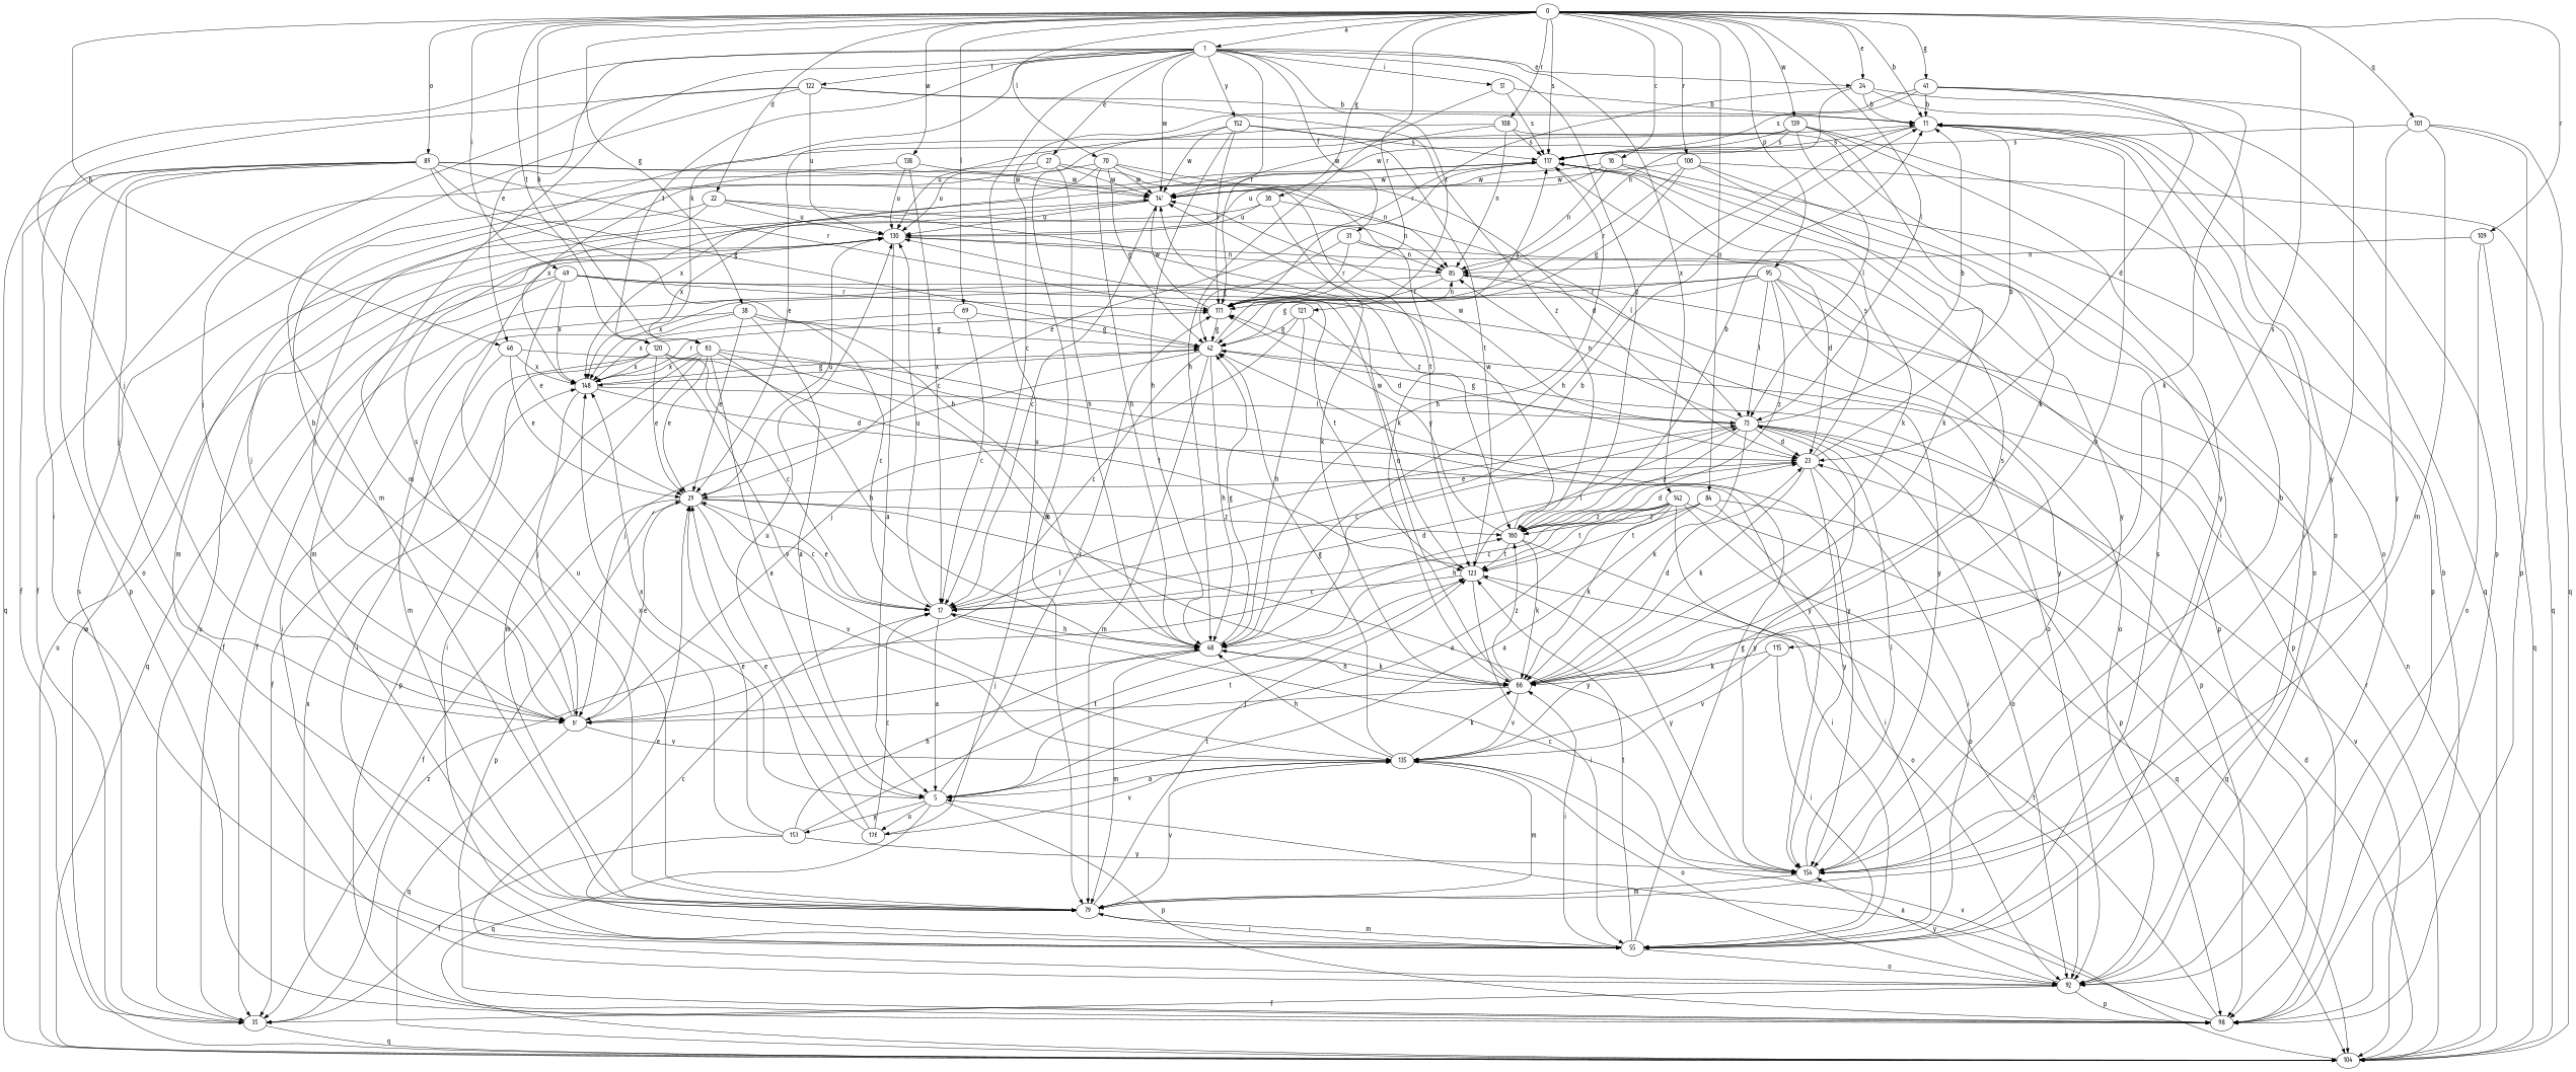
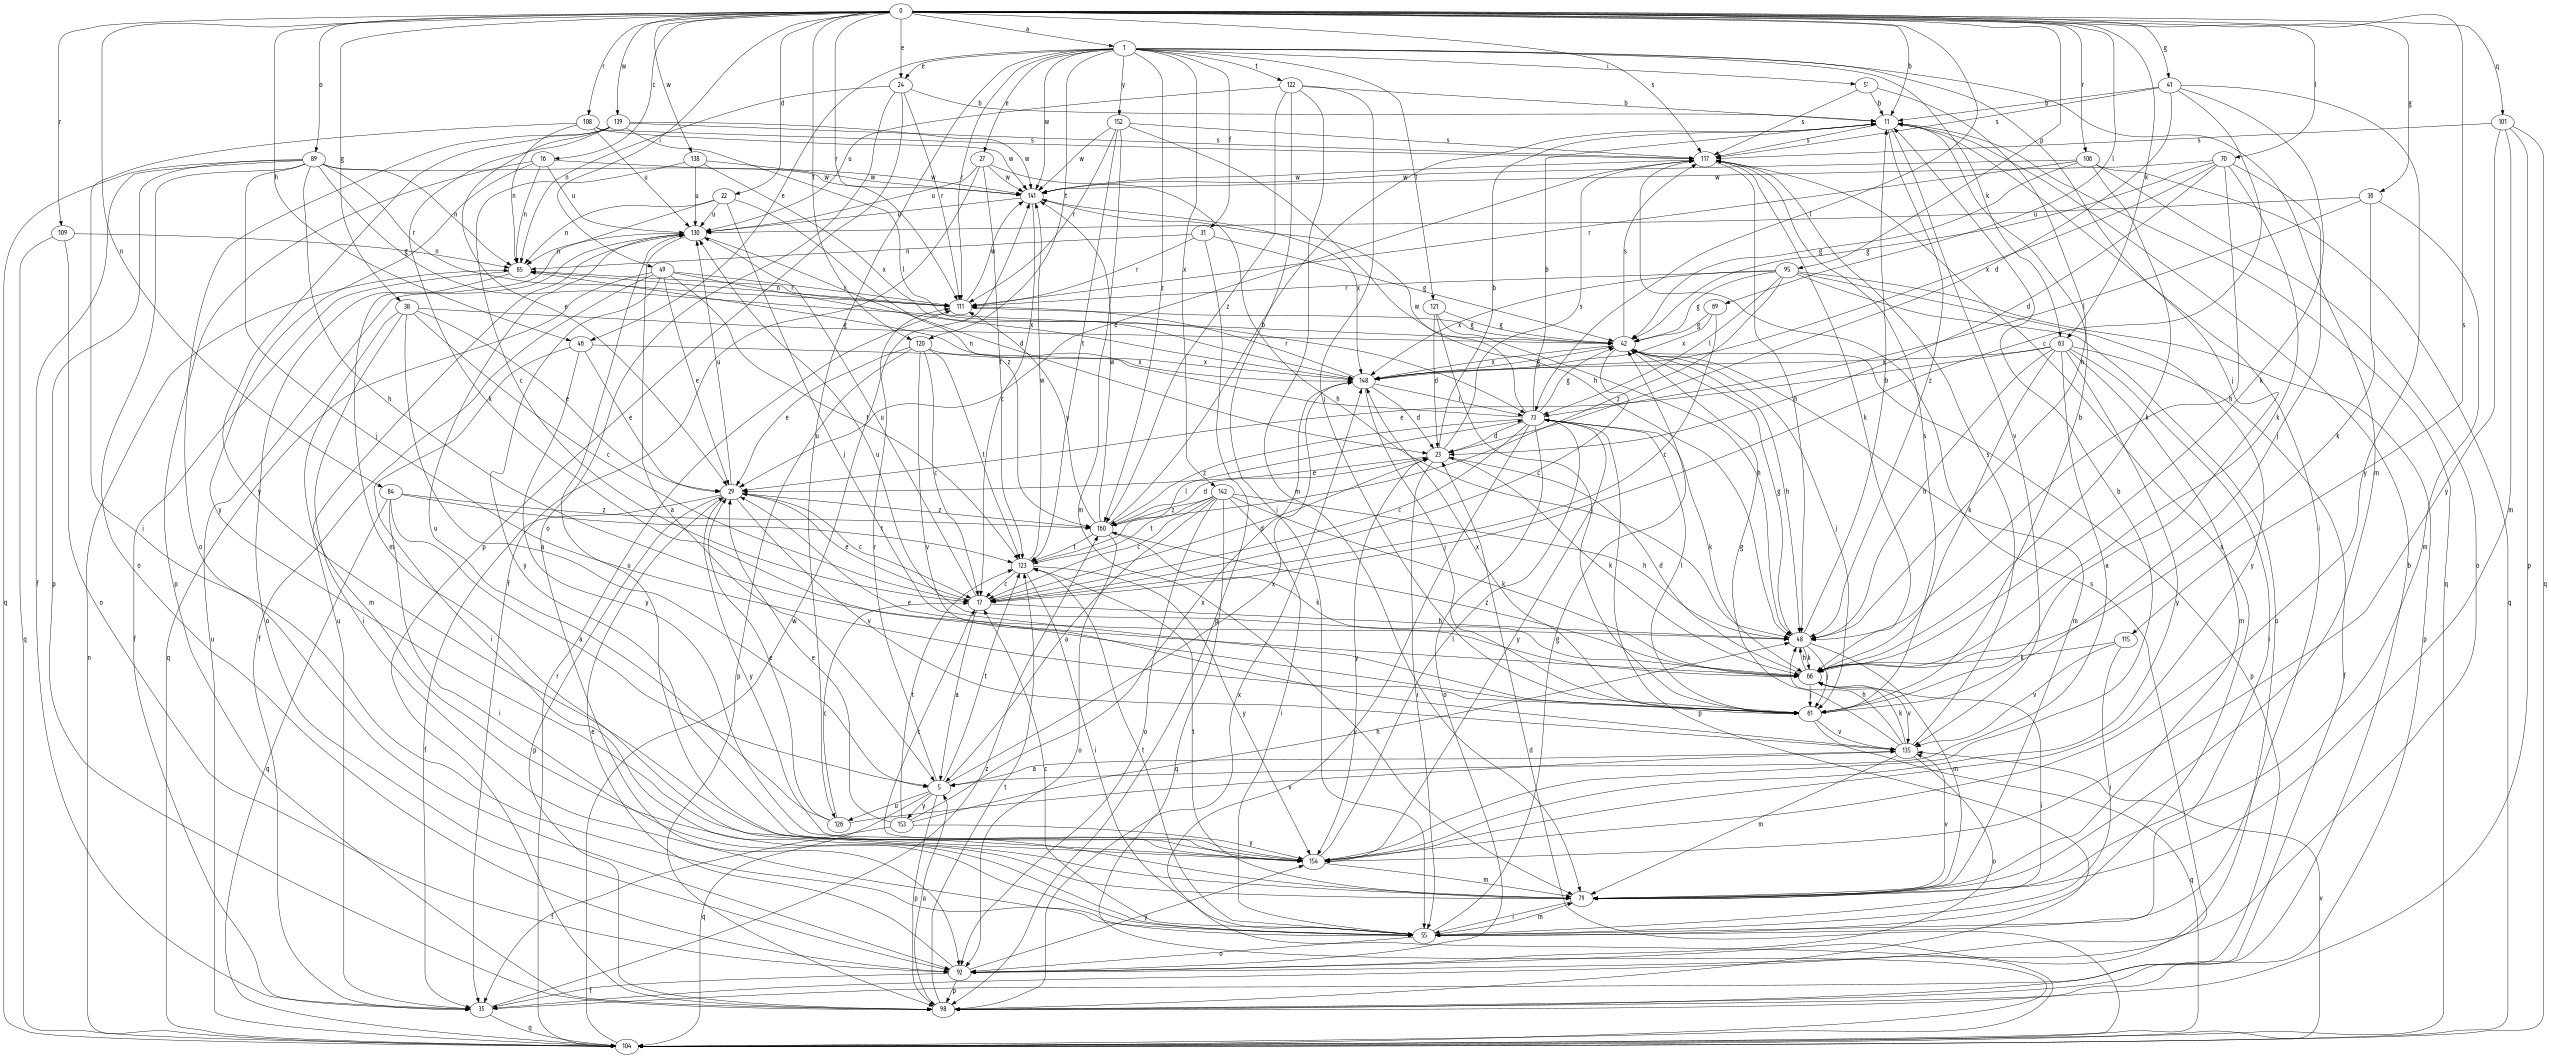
  strict digraph {
    fontname="Fira Sans"
    node [fontname="Fira Sans"]
    edge [fontname="Fira Sans"]
    0
    1
    11
    16
    22
    24
    36
    38
    41
    46
    49
    63
    69
    70
    73
    84
    89
    95
    101
    106
    108
    109
    111
    115
    117
    120
    138
    139
    27
    31
    51
    61
    79
    121
    122
    126
    141
    142
    152
    160
    104
    48
    55
    135
    98
    85
    130
    154
    92
    66
    5
    17
    29
    42
    23
    148
    123
    35
    153
    0 -> 1 [label=a]
    0 -> 11 [label=b]
    0 -> 16 [label=c]
    0 -> 22 [label=d]
    0 -> 24 [label=e]
    0 -> 36 [label=g]
    0 -> 38 [label=g]
    0 -> 41 [label=g]
    0 -> 46 [label=h]
    0 -> 49 [label=i]
    0 -> 63 [label=k]
    0 -> 69 [label=l]
    0 -> 70 [label=l]
    0 -> 73 [label=l]
    0 -> 84 [label=n]
    0 -> 89 [label=o]
    0 -> 95 [label=p]
    0 -> 101 [label=q]
    0 -> 106 [label=r]
    0 -> 108 [label=r]
    0 -> 109 [label=r]
    0 -> 111 [label=r]
    0 -> 115 [label=s]
    0 -> 117 [label=s]
    0 -> 120 [label=t]
    0 -> 138 [label=w]
    0 -> 139 [label=w]
    1 -> 24 [label=e]
    1 -> 46 [label=e]
    1 -> 63 [label=k]
    1 -> 111 [label=r]
    1 -> 120 [label=t]
    1 -> 27 [label=e]
    1 -> 31 [label=f]
    1 -> 51 [label=i]
    1 -> 61 [label=j]
    1 -> 79 [label=m]
    1 -> 121 [label=t]
    1 -> 122 [label=t]
    1 -> 126 [label=u]
    1 -> 141 [label=w]
    1 -> 142 [label=x]
    1 -> 152 [label=y]
    1 -> 160 [label=z]
    11 -> 117 [label=s]
    11 -> 104 [label=q]
-   11 -> 48 [label=h]
+   11 -> 48 [label=z]
    11 -> 55 [label=i]
    11 -> 135 [label=v]
    16 -> 141 [label=w]
    16 -> 98 [label=p]
    16 -> 85 [label=n]
    16 -> 130 [label=u]
    16 -> 154 [label=y]
    22 -> 61 [label=j]
    22 -> 79 [label=m]
    22 -> 160 [label=z]
    22 -> 85 [label=n]
    22 -> 130 [label=u]
    24 -> 11 [label=b]
    24 -> 111 [label=r]
    24 -> 98 [label=p]
    24 -> 85 [label=n]
    24 -> 92 [label=o]
    36 -> 73 [label=l]
    36 -> 79 [label=m]
    36 -> 130 [label=u]
    36 -> 66 [label=k]
    38 -> 79 [label=m]
    38 -> 55 [label=i]
    38 -> 5 [label=a]
    38 -> 17 [label=c]
    38 -> 29 [label=e]
    38 -> 42 [label=g]
    41 -> 11 [label=b]
    41 -> 117 [label=s]
    41 -> 154 [label=y]
    41 -> 66 [label=k]
    41 -> 17 [label=c]
    41 -> 23 [label=d]
    46 -> 55 [label=i]
    46 -> 154 [label=y]
    46 -> 29 [label=e]
    46 -> 148 [label=x]
    49 -> 111 [label=r]
    49 -> 104 [label=q]
    49 -> 154 [label=y]
    49 -> 29 [label=e]
    49 -> 148 [label=x]
    49 -> 123 [label=t]
    49 -> 35 [label=f]
    63 -> 79 [label=m]
    63 -> 48 [label=h]
    63 -> 55 [label=i]
    63 -> 154 [label=y]
    63 -> 66 [label=k]
    63 -> 5 [label=a]
    63 -> 29 [label=e]
    63 -> 148 [label=x]
    69 -> 17 [label=c]
    69 -> 42 [label=g]
    69 -> 148 [label=x]
    70 -> 61 [label=j]
    70 -> 141 [label=w]
    70 -> 48 [label=h]
    70 -> 66 [label=k]
    70 -> 42 [label=g]
    70 -> 23 [label=d]
    70 -> 148 [label=x]
    73 -> 11 [label=b]
    73 -> 141 [label=w]
    73 -> 160 [label=z]
    73 -> 104 [label=v]
    73 -> 98 [label=p]
    73 -> 85 [label=n]
    73 -> 154 [label=y]
    73 -> 92 [label=o]
    73 -> 66 [label=k]
    73 -> 17 [label=c]
    73 -> 42 [label=g]
    73 -> 23 [label=d]
    84 -> 160 [label=z]
    84 -> 104 [label=q]
    84 -> 55 [label=i]
    84 -> 5 [label=a]
    84 -> 123 [label=t]
    89 -> 111 [label=r]
    89 -> 61 [label=j]
    89 -> 141 [label=w]
    89 -> 104 [label=q]
    89 -> 48 [label=h]
    89 -> 98 [label=p]
    89 -> 85 [label=n]
    89 -> 92 [label=o]
    89 -> 42 [label=g]
    89 -> 35 [label=f]
    95 -> 73 [label=l]
    95 -> 111 [label=r]
    95 -> 160 [label=z]
    95 -> 98 [label=p]
    95 -> 154 [label=y]
    95 -> 92 [label=o]
    95 -> 42 [label=g]
    95 -> 148 [label=x]
    101 -> 117 [label=s]
    101 -> 79 [label=m]
    101 -> 104 [label=q]
    101 -> 98 [label=p]
    101 -> 154 [label=y]
    106 -> 111 [label=r]
    106 -> 141 [label=w]
    106 -> 104 [label=q]
    106 -> 92 [label=o]
    106 -> 66 [label=k]
    106 -> 42 [label=g]
    108 -> 117 [label=s]
    108 -> 141 [label=w]
    108 -> 55 [label=i]
    108 -> 85 [label=n]
    108 -> 130 [label=u]
    109 -> 104 [label=q]
    109 -> 85 [label=n]
    109 -> 92 [label=o]
    111 -> 141 [label=w]
    111 -> 85 [label=n]
    111 -> 42 [label=g]
    115 -> 55 [label=i]
    115 -> 135 [label=v]
    115 -> 66 [label=k]
    117 -> 141 [label=w]
    117 -> 48 [label=h]
    117 -> 66 [label=k]
    117 -> 29 [label=e]
    120 -> 135 [label=v]
    120 -> 98 [label=p]
    120 -> 17 [label=c]
    120 -> 29 [label=e]
    120 -> 148 [label=x]
    120 -> 123 [label=t]
-   120 -> 35 [label=f]
+   63 -> 35 [label=f]
    138 -> 141 [label=w]
    138 -> 130 [label=u]
    138 -> 17 [label=c]
    138 -> 148 [label=x]
    139 -> 73 [label=l]
    139 -> 117 [label=s]
    139 -> 141 [label=w]
    139 -> 154 [label=y]
    139 -> 92 [label=o]
    139 -> 66 [label=k]
    139 -> 29 [label=e]
    27 -> 141 [label=w]
    27 -> 48 [label=h]
    27 -> 130 [label=u]
    27 -> 123 [label=t]
    27 -> 35 [label=f]
    31 -> 111 [label=r]
    31 -> 98 [label=p]
    31 -> 85 [label=n]
    31 -> 42 [label=g]
    51 -> 11 [label=b]
    51 -> 117 [label=s]
    51 -> 48 [label=h]
    61 -> 11 [label=b]
    61 -> 73 [label=l]
    61 -> 117 [label=s]
    61 -> 104 [label=q]
    61 -> 135 [label=v]
    61 -> 29 [label=e]
+   61 -> 148 [label=x]
    79 -> 55 [label=i]
    79 -> 135 [label=v]
    79 -> 130 [label=u]
    79 -> 123 [label=t]
    121 -> 61 [label=j]
    121 -> 48 [label=h]
    121 -> 42 [label=g]
    121 -> 23 [label=d]
    122 -> 11 [label=b]
    122 -> 61 [label=j]
    122 -> 79 [label=m]
    122 -> 160 [label=z]
    122 -> 55 [label=i]
    122 -> 130 [label=u]
    126 -> 135 [label=v]
    126 -> 130 [label=u]
    126 -> 17 [label=c]
    126 -> 29 [label=e]
    141 -> 130 [label=u]
    141 -> 17 [label=c]
    141 -> 148 [label=x]
    142 -> 160 [label=z]
    142 -> 104 [label=q]
    142 -> 48 [label=h]
    142 -> 55 [label=i]
    142 -> 92 [label=o]
    142 -> 66 [label=k]
    142 -> 5 [label=a]
    142 -> 17 [label=c]
    142 -> 123 [label=t]
    152 -> 111 [label=r]
    152 -> 117 [label=s]
    152 -> 79 [label=m]
    152 -> 141 [label=w]
    152 -> 48 [label=h]
    152 -> 123 [label=t]
    160 -> 11 [label=b]
    160 -> 111 [label=y]
    160 -> 141 [label=w]
    160 -> 92 [label=o]
    160 -> 66 [label=k]
    160 -> 23 [label=d]
    160 -> 123 [label=t]
    104 -> 111 [label=r]
    104 -> 141 [label=w]
    104 -> 135 [label=v]
    104 -> 85 [label=n]
    104 -> 130 [label=u]
    104 -> 23 [label=d]
    48 -> 11 [label=b]
    48 -> 61 [label=j]
    48 -> 79 [label=m]
    48 -> 66 [label=k]
    48 -> 42 [label=g]
    55 -> 117 [label=s]
    55 -> 79 [label=m]
    55 -> 92 [label=o]
    55 -> 66 [label=i]
    55 -> 17 [label=c]
    55 -> 42 [label=g]
    55 -> 123 [label=t]
    135 -> 117 [label=s]
    135 -> 79 [label=m]
    135 -> 48 [label=h]
    135 -> 92 [label=o]
    135 -> 66 [label=k]
    135 -> 5 [label=a]
    135 -> 42 [label=g]
    98 -> 11 [label=b]
    98 -> 5 [label=a]
    98 -> 148 [label=x]
    98 -> 123 [label=t]
    85 -> 111 [label=r]
    85 -> 92 [label=o]
    85 -> 35 [label=f]
    130 -> 85 [label=n]
    130 -> 5 [label=a]
    130 -> 23 [label=d]
    154 -> 11 [label=b]
    154 -> 73 [label=l]
    154 -> 79 [label=m]
    154 -> 17 [label=c]
    92 -> 98 [label=p]
    92 -> 154 [label=y]
    92 -> 29 [label=e]
    92 -> 35 [label=f]
    66 -> 61 [label=j]
    66 -> 160 [label=z]
    66 -> 48 [label=h]
    66 -> 135 [label=v]
    66 -> 130 [label=u]
    66 -> 23 [label=d]
    5 -> 111 [label=r]
    5 -> 126 [label=u]
    5 -> 104 [label=q]
    5 -> 98 [label=p]
    5 -> 148 [label=x]
    5 -> 123 [label=t]
    5 -> 153 [label=y]
    17 -> 48 [label=h]
    17 -> 130 [label=u]
    17 -> 5 [label=a]
    17 -> 29 [label=e]
    17 -> 23 [label=d]
    29 -> 160 [label=z]
    29 -> 135 [label=v]
    29 -> 98 [label=p]
    29 -> 130 [label=u]
    29 -> 154 [label=y]
    29 -> 17 [label=c]
    29 -> 35 [label=f]
    42 -> 117 [label=s]
    42 -> 61 [label=j]
    42 -> 79 [label=m]
    42 -> 48 [label=h]
    42 -> 98 [label=p]
    42 -> 17 [label=c]
    42 -> 148 [label=x]
    23 -> 11 [label=b]
    23 -> 117 [label=s]
    23 -> 55 [label=i]
    23 -> 154 [label=y]
    23 -> 66 [label=k]
    23 -> 29 [label=e]
    148 -> 73 [label=l]
    148 -> 111 [label=r]
    148 -> 61 [label=j]
    148 -> 42 [label=g]
    148 -> 23 [label=d]
    123 -> 73 [label=l]
    123 -> 141 [label=w]
    123 -> 55 [label=i]
    123 -> 154 [label=y]
    123 -> 17 [label=c]
    35 -> 117 [label=s]
    35 -> 160 [label=z]
    35 -> 104 [label=q]
    35 -> 130 [label=u]
    153 -> 48 [label=h]
    153 -> 154 [label=y]
    153 -> 29 [label=e]
    153 -> 148 [label=x]
    153 -> 123 [label=t]
    153 -> 35 [label=f]
  }
